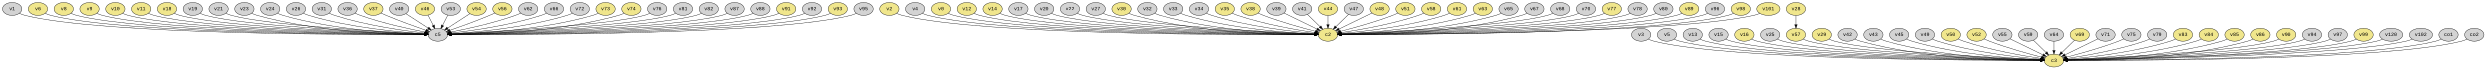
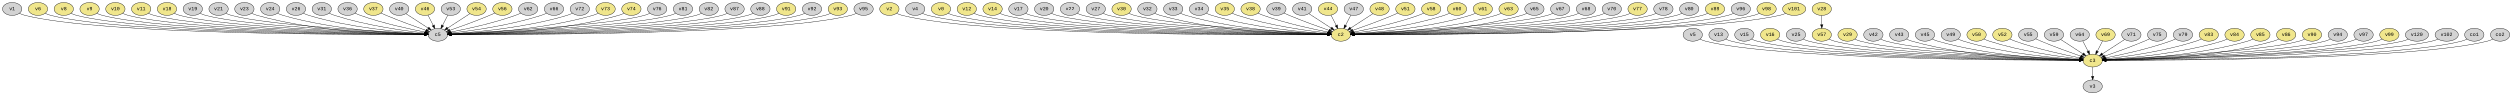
  strict digraph {
    fontname="Liberation Mono"
    node [fillcolor=lightgrey fontname="Liberation Mono" style=filled]
    edge [fontname="Liberation Mono" weight=1]
    n1 [label=c5]
    v1
    v2 [fillcolor=khaki]
    c2 [fillcolor=khaki]
    c3 [fillcolor=khaki]
    v3
    v4
    v5
    v6 [fillcolor=khaki]
    n10 [fillcolor=khaki label=v0]
    v8 [fillcolor=khaki]
    v9 [fillcolor=khaki]
    v10 [fillcolor=khaki]
    v11 [fillcolor=khaki]
    v12 [fillcolor=khaki]
    v13
    v14 [fillcolor=khaki]
    v15
    v16 [fillcolor=khaki]
    v17
    v18 [fillcolor=khaki]
    v19
    v20
    v21
    v22
    v23
    v24
    v25
    v26
    v27
    v28 [fillcolor=khaki]
    v57 [fillcolor=khaki]
    v29 [fillcolor=khaki]
    v30 [fillcolor=khaki]
    v31
    v32
    v33
    v34
    v35 [fillcolor=khaki]
    v36
    v37 [fillcolor=khaki]
    v38 [fillcolor=khaki]
    v39
    v40
    v41
    v42
    v43
    v44 [fillcolor=khaki]
    v45
    v46 [fillcolor=khaki]
    v47
    v48 [fillcolor=khaki]
    v49
    v50 [fillcolor=khaki]
    v51 [fillcolor=khaki]
    v52 [fillcolor=khaki]
    v53
    v54 [fillcolor=khaki]
    v55
    v56 [fillcolor=khaki]
    v58 [fillcolor=khaki]
    v59
+   v60 [fillcolor=khaki]
    v61 [fillcolor=khaki]
    v62
    v63 [fillcolor=khaki]
    v64
    v65
    v66
    v67
    v68
    v69 [fillcolor=khaki]
    v70
    v71
    v72
    v73 [fillcolor=khaki]
    v74 [fillcolor=khaki]
    v75
    v76
    v77 [fillcolor=khaki]
    v78
    v79
    v80
    v81
    v82
    v83 [fillcolor=khaki]
    v84 [fillcolor=khaki]
    v85 [fillcolor=khaki]
    v86 [fillcolor=khaki]
    v87
    v88
    v89 [fillcolor=khaki]
    v90 [fillcolor=khaki]
    v91 [fillcolor=khaki]
    v92
    v93 [fillcolor=khaki]
    v94
    v95
    v96
    v97
    v98 [fillcolor=khaki]
    v99 [fillcolor=khaki]
    n103 [label=v120]
    v101 [fillcolor=khaki]
    v102
    co1
    co2
    v1 -> n1
    v2 -> c2
-   v3 -> c3
+   c3 -> v3
    v4 -> c2
    v5 -> c3
    v6 -> n1
    n10 -> c2
    v8 -> n1
    v9 -> n1
    v10 -> n1
    v11 -> n1
    v12 -> c2
    v13 -> c3
    v14 -> c2
    v15 -> c3
    v16 -> c3
    v17 -> c2
    v18 -> n1
    v19 -> n1
    v20 -> c2
    v21 -> n1
    v22 -> c2
    v23 -> n1
    v24 -> n1
    v25 -> c3
    v26 -> n1
    v27 -> c2
    v28 -> v57
    v57 -> c3
    v29 -> c3
    v30 -> c2
    v31 -> n1
    v32 -> c2
    v33 -> c2
    v34 -> c2
    v35 -> c2
    v36 -> n1
    v37 -> n1
    v38 -> c2
    v39 -> c2
    v40 -> n1
    v41 -> c2
    v42 -> c3
    v43 -> c3
    v44 -> c2
    v45 -> c3
    v46 -> n1
    v47 -> c2
    v48 -> c2
    v49 -> c3
    v50 -> c3
    v51 -> c2
    v52 -> c3
    v53 -> n1
    v54 -> n1
    v55 -> c3
    v56 -> n1
    v58 -> c2
    v59 -> c3
+   v60 -> c2
    v61 -> c2
    v62 -> n1
    v63 -> c2
    v64 -> c3
    v65 -> c2
    v66 -> n1
    v67 -> c2
    v68 -> c2
    v69 -> c3
    v70 -> c2
    v71 -> c3
    v72 -> n1
    v73 -> n1
    v74 -> n1
    v75 -> c3
    v76 -> n1
    v77 -> c2
    v78 -> c2
    v79 -> c3
    v80 -> c2
    v81 -> n1
    v82 -> n1
    v83 -> c3
    v84 -> c3
    v85 -> c3
    v86 -> c3
    v87 -> n1
    v88 -> n1
    v89 -> c2
    v90 -> c3
    v91 -> n1
    v92 -> n1
    v93 -> n1
    v94 -> c3
    v95 -> n1
    v96 -> c2
    v97 -> c3
    v98 -> c2
    v99 -> c3
    n103 -> c3
    v101 -> c2
    v102 -> c3
    co1 -> c3
    co2 -> c3
  }
